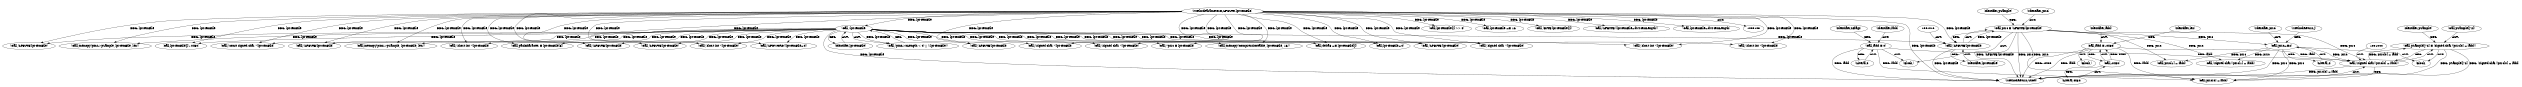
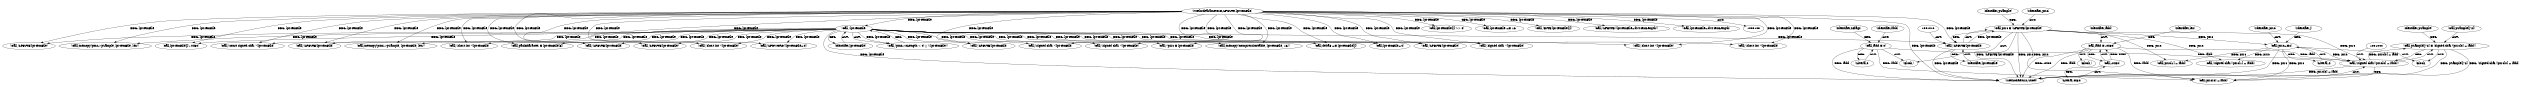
  digraph {
    n1 [label="(Call,pSample[j*2] = (signed char)(psrc[0] + iadd))"]
    n2 [label="(Call,(signed char)(psrc[0] + iadd))"]
    n3 [label="(MethodReturn,UINT)"]
    n4 [label="(Block,)"]
    n5 [label="(Call,psrc[0] + iadd)"]
    n6 [label="(Call,psrc+=2)"]
    n7 [label="(Literal,2)"]
    n8 [label="(Call,psrc[1] + iadd)"]
    n9 [label="(Call,(signed char)(psrc[1] + iadd))"]
    n10 [label="(Call,psrc = (LPBYTE)lpMemFile)"]
    n11 [label="(Call,(LPBYTE)lpMemFile)"]
    n12 [label="(Block,)"]
    n13 [label="(Identifier,lpMemFile)"]
    n14 [label="(Call,!lpMemFile)"]
    n15 [label="(Identifier,lpMemFile)"]
    n16 [label="(Call,(const signed char *)lpMemFile)"]
    n17 [label="(Call,memcpy(pIns->pSample, lpMemFile, len))"]
    n18 [label="(Call,packcharacter = lpMemFile[8])"]
    n19 [label="(Call,(LPBYTE)lpMemFile)"]
    n20 [label="(Call,(LPDWORD)(lpMemFile+4))"]
    n21 [label="(Call,(signed char *)lpMemFile)"]
    n22 [label="(Call,*psrc = lpMemFile)"]
    n23 [label="(Call,delta8 += lpMemFile[j])"]
    n24 [label="(Call,(short int *)lpMemFile)"]
    n25 [label="(Call,lpMemFile+4)"]
    n26 [label="(Call,(pIns->nLength < 4) || (!lpMemFile))"]
    n27 [label="(Call,(LPBYTE)lpMemFile)"]
    n28 [label="(Call,(LPBYTE)lpMemFile)"]
    n29 [label="(Call,memcpy(pIns->pSample, lpMemFile, len))"]
    n30 [label="(Call,lpMemFile[j] - 0x80)"]
    n31 [label="(Call,(LPBYTE)lpMemFile)"]
    n32 [label="(Call,(short int *)lpMemFile)"]
    n33 [label="(Call,(LPBYTE)lpMemFile)"]
    n34 [label="(Call,(short int *)lpMemFile)"]
    n35 [label="(Call,(LPBYTE)lpMemFile)"]
    n36 [label="(Call,(signed char *)lpMemFile)"]
    n37 [label="(Call,memcpy(CompressionTable, lpMemFile, 16))"]
    n38 [label="(Call,(signed char *)lpMemFile)"]
    n39 [label="(Call,(short int *)lpMemFile)"]
    n40 [label="(MethodParameterIn,LPCSTR lpMemFile)"]
    n41 [label="(Call,lpMemFile[j] >> 4)"]
    n42 [label="(Call,lpMemFile += 16)"]
    n43 [label="(Call,(BYTE)lpMemFile[j])"]
    n44 [label="(Call,(LPBYTE)(lpMemFile+dwMemLength))"]
    n45 [label="(Call,lpMemFile+dwMemLength)"]
    n46 [label=1000103]
    n47 [label="(Call,iadd = -0x80)"]
    n48 [label="(Call,-0x80)"]
    n49 [label="(Block,)"]
    n50 [label="(Literal,0x80)"]
    n51 [label="(Call,iadd = 0)"]
    n52 [label="(Literal,0)"]
    n53 [label="(Identifier,pSample)"]
    n54 [label="(Identifier,pSample)"]
    n55 [label="(Identifier,nFlags)"]
    n56 [label="(Identifier,psrc)"]
    n57 [label="(Identifier,iadd)"]
    n58 [label="(Identifier,len)"]
-   n59 [label="(MethodReturn,j)"]
+   n59 [label="(Identifier,j)"]
    n60 [label="(Identifier,iadd)"]
    n61 [label="(Identifier,psrc)"]
    n62 [label="(Call,pSample[j*2])"]
    1001044
    1001016
    n1 -> n2 [label="CFG: "]
    n1 -> n3 [label="DDG: pSample[j*2]"]
    n1 -> n3 [label="DDG: (signed char)(psrc[0] + iadd)"]
    n1 -> n4 [label="AST: "]
    n2 -> n1 [label="AST: "]
    n2 -> n1 [label="DDG: psrc[0] + iadd"]
    n2 -> n3 [label="DDG: psrc[0] + iadd"]
    n2 -> n5 [label="CFG: "]
    n5 -> n2 [label="AST: "]
    n6 -> n2 [label="DDG: psrc"]
    n6 -> n3 [label="DDG: psrc"]
    n6 -> n4 [label="AST: "]
    n6 -> n5 [label="DDG: psrc"]
    n6 -> n7 [label="CFG: "]
    n6 -> n8 [label="DDG: psrc"]
    n6 -> n9 [label="DDG: psrc"]
    n7 -> n6 [label="AST: "]
    n10 -> n2 [label="DDG: psrc"]
    n10 -> n3 [label="DDG: (LPBYTE)lpMemFile"]
    n10 -> n3 [label="DDG: psrc"]
    n10 -> n5 [label="DDG: psrc"]
    n10 -> n6 [label="DDG: psrc"]
    n10 -> n8 [label="DDG: psrc"]
    n10 -> n9 [label="DDG: psrc"]
    n10 -> n11 [label="CFG: "]
    n10 -> n12 [label="AST: "]
    n11 -> n3 [label="DDG: lpMemFile"]
    n11 -> n10 [label="AST: "]
    n11 -> n10 [label="DDG: lpMemFile"]
    n11 -> n13 [label="CFG: "]
    n13 -> n11 [label="AST: "]
    n14 -> n3 [label="DDG: lpMemFile"]
    n14 -> n11 [label="DDG: lpMemFile"]
    n14 -> n15 [label="CFG: "]
    n14 -> n16 [label="DDG: lpMemFile"]
    n14 -> n17 [label="DDG: lpMemFile"]
    n14 -> n18 [label="DDG: lpMemFile"]
    n14 -> n19 [label="DDG: lpMemFile"]
    n14 -> n20 [label="DDG: lpMemFile"]
    n14 -> n21 [label="DDG: lpMemFile"]
    n14 -> n22 [label="DDG: lpMemFile"]
    n14 -> n23 [label="DDG: lpMemFile"]
    n14 -> n24 [label="DDG: lpMemFile"]
    n14 -> n25 [label="DDG: lpMemFile"]
    n14 -> n26 [label="AST: "]
    n14 -> n26 [label="DDG: lpMemFile"]
    n14 -> n27 [label="DDG: lpMemFile"]
    n14 -> n28 [label="DDG: lpMemFile"]
    n14 -> n29 [label="DDG: lpMemFile"]
    n14 -> n30 [label="DDG: lpMemFile"]
    n14 -> n31 [label="DDG: lpMemFile"]
    n14 -> n32 [label="DDG: lpMemFile"]
    n14 -> n33 [label="DDG: lpMemFile"]
    n14 -> n34 [label="DDG: lpMemFile"]
    n14 -> n35 [label="DDG: lpMemFile"]
    n14 -> n36 [label="DDG: lpMemFile"]
    n14 -> n37 [label="DDG: lpMemFile"]
    n14 -> n38 [label="DDG: lpMemFile"]
    n14 -> n39 [label="DDG: lpMemFile"]
    n15 -> n14 [label="AST: "]
    n26 -> n14 [label="CFG: "]
    n40 -> n3 [label="DDG: lpMemFile"]
    n40 -> n11 [label="DDG: lpMemFile"]
    n40 -> n14 [label="DDG: lpMemFile"]
    n40 -> n16 [label="DDG: lpMemFile"]
    n40 -> n17 [label="DDG: lpMemFile"]
    n40 -> n18 [label="DDG: lpMemFile"]
    n40 -> n19 [label="DDG: lpMemFile"]
    n40 -> n20 [label="DDG: lpMemFile"]
    n40 -> n21 [label="DDG: lpMemFile"]
    n40 -> n22 [label="DDG: lpMemFile"]
    n40 -> n23 [label="DDG: lpMemFile"]
    n40 -> n24 [label="DDG: lpMemFile"]
    n40 -> n25 [label="DDG: lpMemFile"]
    n40 -> n27 [label="DDG: lpMemFile"]
    n40 -> n28 [label="DDG: lpMemFile"]
    n40 -> n29 [label="DDG: lpMemFile"]
    n40 -> n30 [label="DDG: lpMemFile"]
    n40 -> n31 [label="DDG: lpMemFile"]
    n40 -> n32 [label="DDG: lpMemFile"]
    n40 -> n33 [label="DDG: lpMemFile"]
    n40 -> n34 [label="DDG: lpMemFile"]
    n40 -> n35 [label="DDG: lpMemFile"]
    n40 -> n36 [label="DDG: lpMemFile"]
    n40 -> n37 [label="DDG: lpMemFile"]
    n40 -> n38 [label="DDG: lpMemFile"]
    n40 -> n39 [label="DDG: lpMemFile"]
    n40 -> n41 [label="DDG: lpMemFile"]
-   n40 -> n42 [label="DDG: lpMemFile"]
+   n40 -> n42 [label="CFG: lpMemFile"]
    n40 -> n43 [label="DDG: lpMemFile"]
    n40 -> n44 [label="DDG: lpMemFile"]
    n40 -> n45 [label="DDG: lpMemFile"]
    n40 -> n46 [label="AST: "]
    n47 -> n2 [label="DDG: iadd"]
    n47 -> n3 [label="DDG: iadd"]
    n47 -> n3 [label="DDG: -0x80"]
    n47 -> n5 [label="DDG: iadd"]
    n47 -> n48 [label="CFG: "]
    n47 -> n49 [label="AST: "]
    n48 -> n47 [label="AST: "]
    n48 -> n47 [label="DDG: 0x80"]
    n48 -> n50 [label="CFG: "]
    n50 -> n48 [label="AST: "]
    n51 -> n2 [label="DDG: iadd"]
    n51 -> n3 [label="DDG: iadd"]
    n51 -> n5 [label="DDG: iadd"]
    n51 -> n12 [label="AST: "]
    n51 -> n52 [label="CFG: "]
    n52 -> n51 [label="AST: "]
    n53 -> n10 [label="CFG: "]
    n54 -> n1 [label="CFG: "]
    n55 -> n51 [label="CFG: "]
    n56 -> n6 [label="AST: "]
    n57 -> n51 [label="AST: "]
    n58 -> n47 [label="CFG: "]
    n59 -> n6 [label="CFG: "]
    n60 -> n47 [label="AST: "]
    n61 -> n10 [label="AST: "]
    n62 -> n1 [label="AST: "]
    1001044 -> n2 [label="AST: "]
    1001016 -> n11 [label="AST: "]
  }
